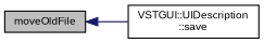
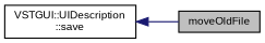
  digraph {
    rankdir=LR
    node [color=black fontname=Arial fontsize=9 shape=record]
    n1 [fillcolor=grey75 fontcolor=black height=0.2 label=moveOldFile style=filled width=0.4]
    n2 [height=0.2 label="VSTGUI::UIDescription\l::save" width=0.4]
-   n1 -> n2 [color=midnightblue dir=back fontname=Arial fontsize=9 labelfontname=Arial labelfontsize=9 style=solid]
+   n2 -> n1 [color=midnightblue dir=back fontname=Arial fontsize=9 labelfontname=Arial labelfontsize=9 style=solid]
  }
